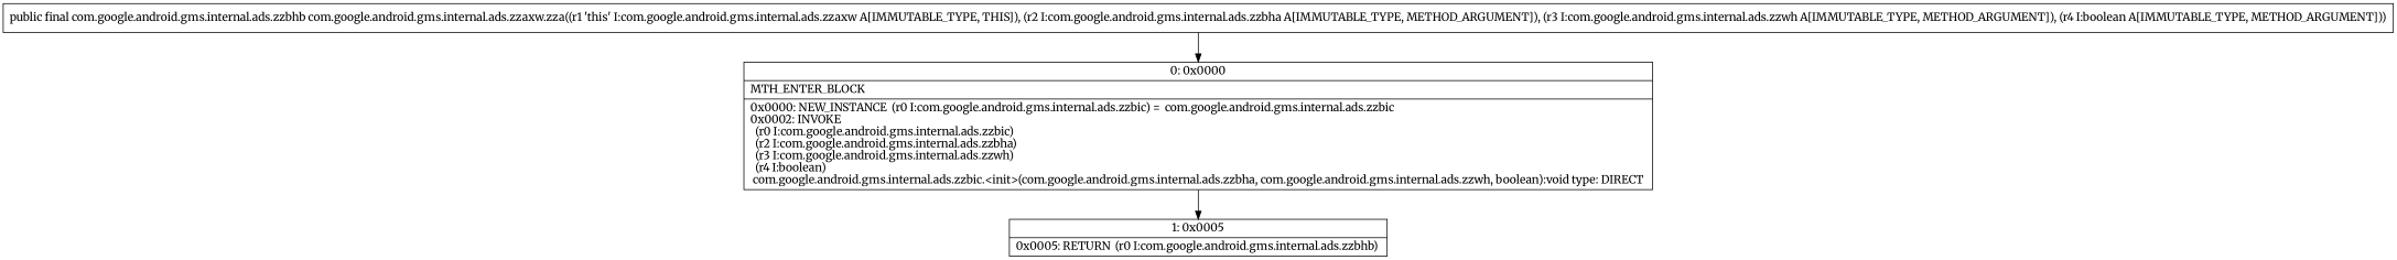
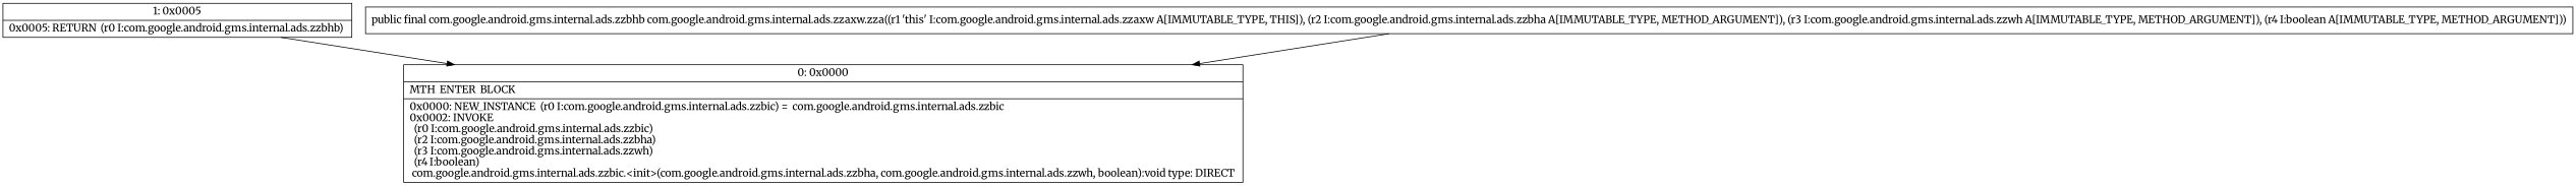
  digraph {
    fontname=Merriweather
    node [shape=record fontname=Merriweather]
    edge [fontname=Merriweather]
    n1 [label="{0\:\ 0x0000|MTH_ENTER_BLOCK\l|0x0000: NEW_INSTANCE  (r0 I:com.google.android.gms.internal.ads.zzbic) =  com.google.android.gms.internal.ads.zzbic \l0x0002: INVOKE  \l  (r0 I:com.google.android.gms.internal.ads.zzbic)\l  (r2 I:com.google.android.gms.internal.ads.zzbha)\l  (r3 I:com.google.android.gms.internal.ads.zzwh)\l  (r4 I:boolean)\l com.google.android.gms.internal.ads.zzbic.\<init\>(com.google.android.gms.internal.ads.zzbha, com.google.android.gms.internal.ads.zzwh, boolean):void type: DIRECT \l}"]
    n2 [label="{1\:\ 0x0005|0x0005: RETURN  (r0 I:com.google.android.gms.internal.ads.zzbhb) \l}"]
    n3 [label="{public final com.google.android.gms.internal.ads.zzbhb com.google.android.gms.internal.ads.zzaxw.zza((r1 'this' I:com.google.android.gms.internal.ads.zzaxw A[IMMUTABLE_TYPE, THIS]), (r2 I:com.google.android.gms.internal.ads.zzbha A[IMMUTABLE_TYPE, METHOD_ARGUMENT]), (r3 I:com.google.android.gms.internal.ads.zzwh A[IMMUTABLE_TYPE, METHOD_ARGUMENT]), (r4 I:boolean A[IMMUTABLE_TYPE, METHOD_ARGUMENT])) }"]
-   n1 -> n2
+   n2 -> n1
    n3 -> n1
  }
